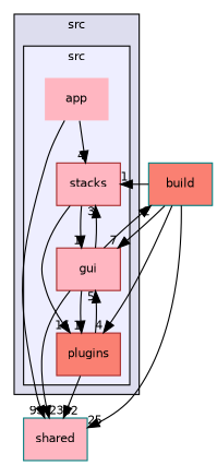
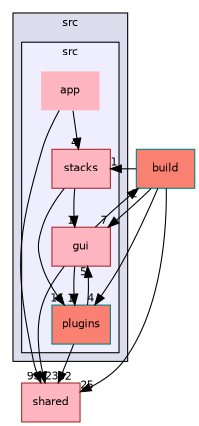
  digraph {
    compound=true
    node [color=teal fillcolor=lightpink fontname=Helvetica fontsize=10 shape=box style=filled]
    edge [headlabel=1 labeldistance=1.5 labelfontname=Helvetica labelfontsize=10]
    n1 [label=app shape=plaintext]
    n2 [color=brown label=gui]
-   n3 [color=brown fillcolor=salmon label=plugins]
+   n3 [fillcolor=salmon label=plugins]
    n4 [color=brown label=stacks]
-   n5 [label=shared]
+   n5 [color=brown label=shared]
    n6 [fillcolor=salmon label=build]
    subgraph cluster_1 {
      bgcolor="#ddddee"
      fontname=Helvetica
      fontsize=10
      label=src
      pencolor=black
      subgraph cluster_2 {
        bgcolor="#eeeeff"
        fontname=Helvetica
        fontsize=10
        label=src
        pencolor=black
        n1
        n2
        n3
        n4
      }
    }
    n1 -> n4 [headlabel=4]
    n1 -> n5 [headlabel=93]
    n2 -> n3
-   n2 -> n4 [headlabel=3]
    n2 -> n5 [headlabel=23]
    n2 -> n6 [headlabel=2]
    n3 -> n2 [headlabel=5]
    n3 -> n5 [headlabel=52]
    n4 -> n2
    n4 -> n3 [headlabel=16]
    n6 -> n2 [headlabel=7]
    n6 -> n3 [headlabel=4]
    n6 -> n4
    n6 -> n5 [headlabel=25]
  }
